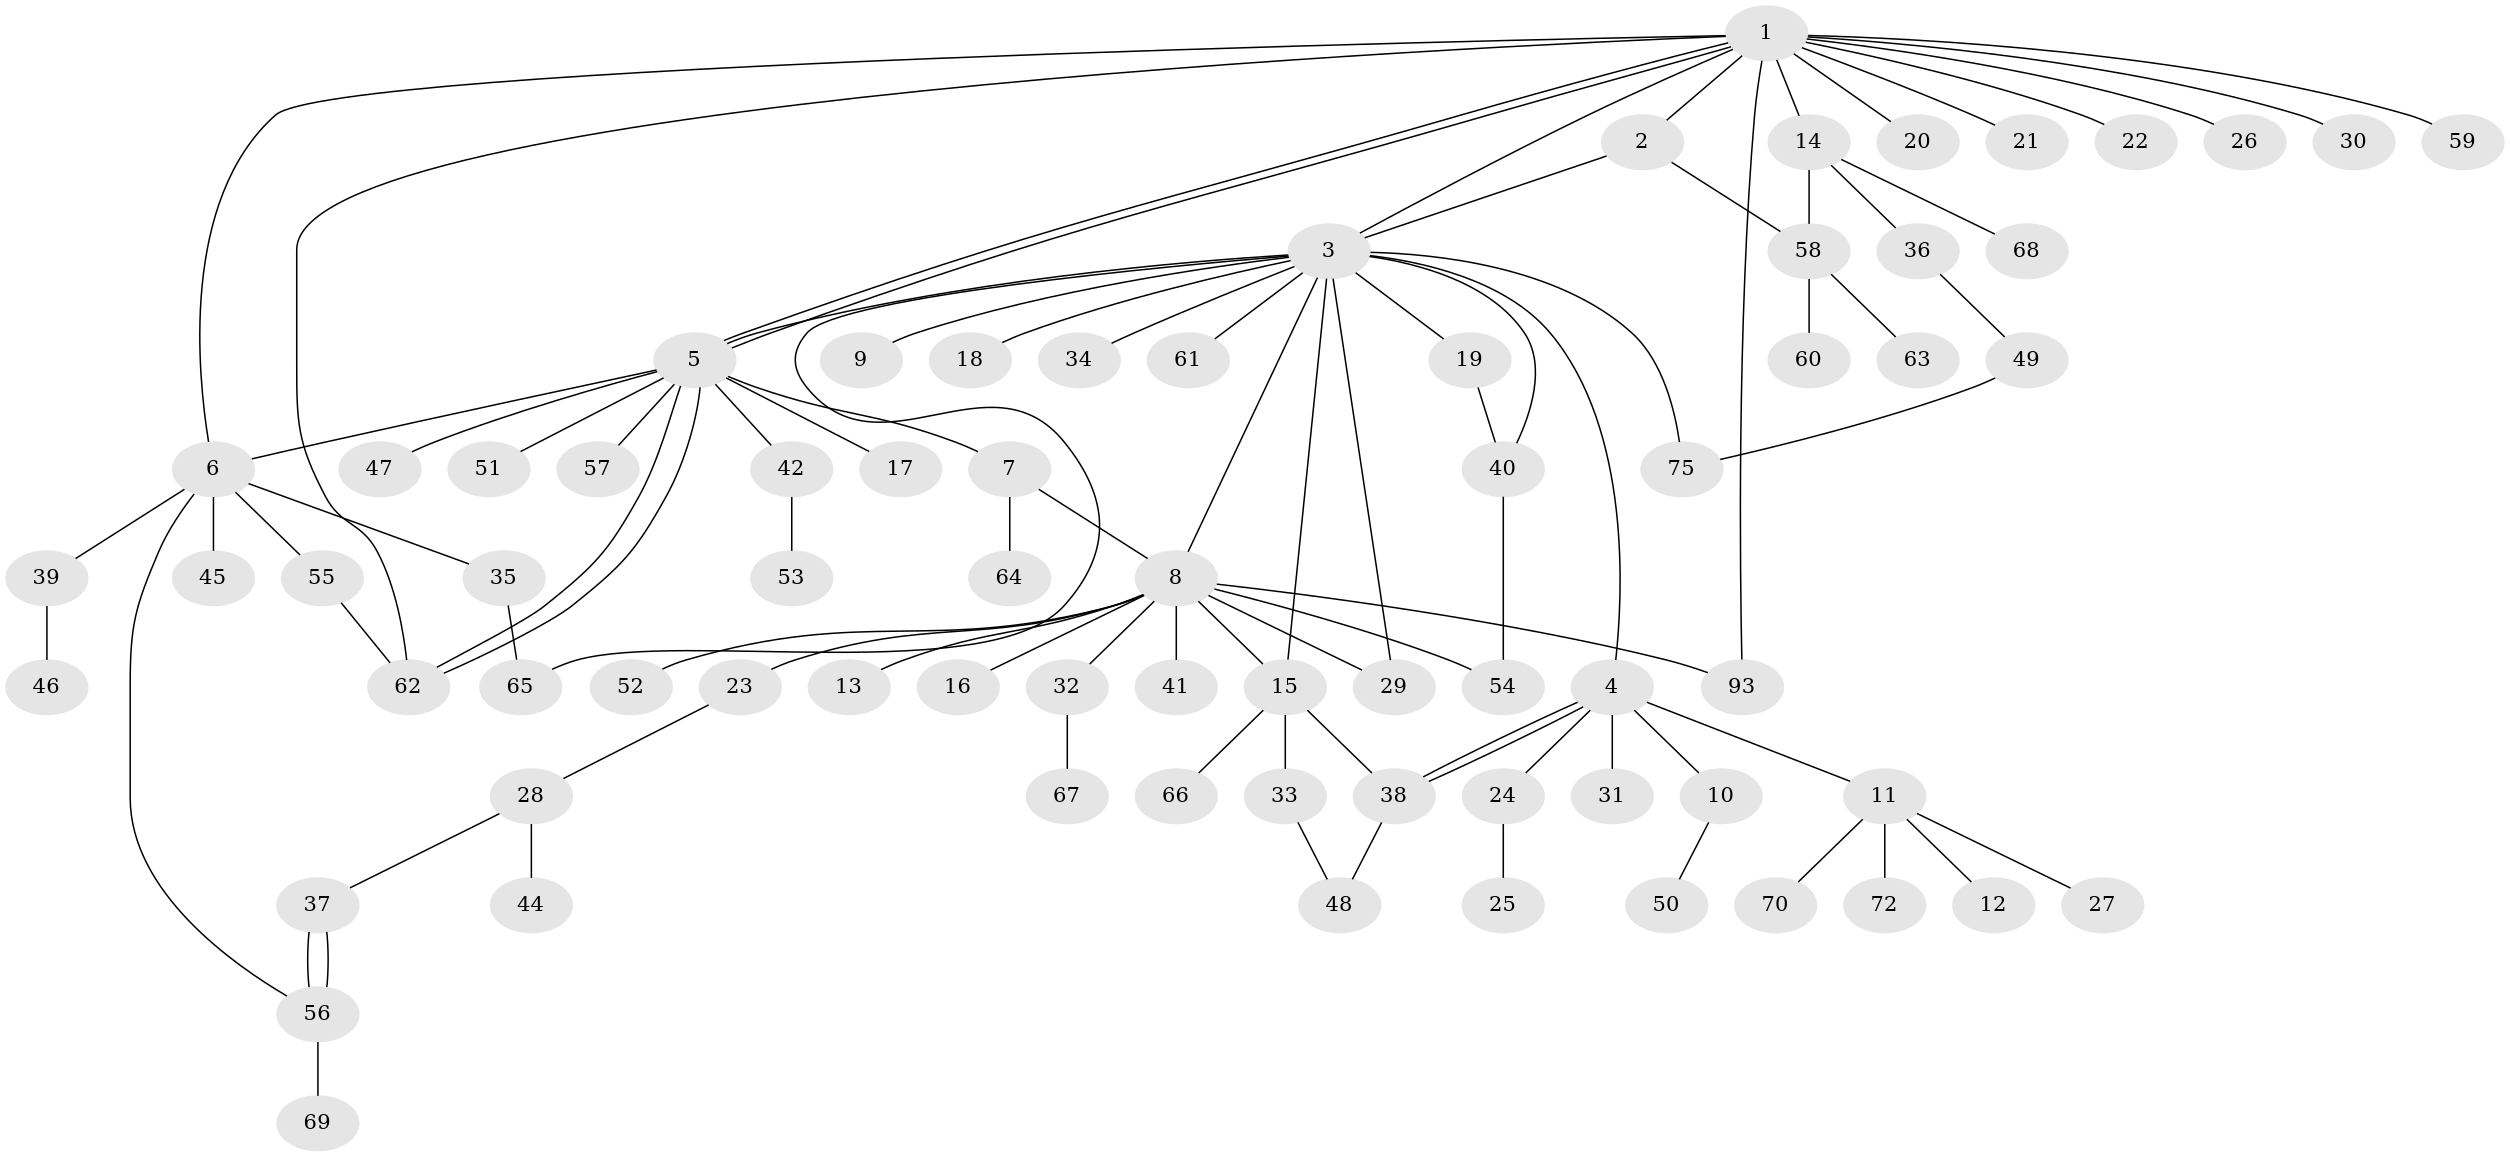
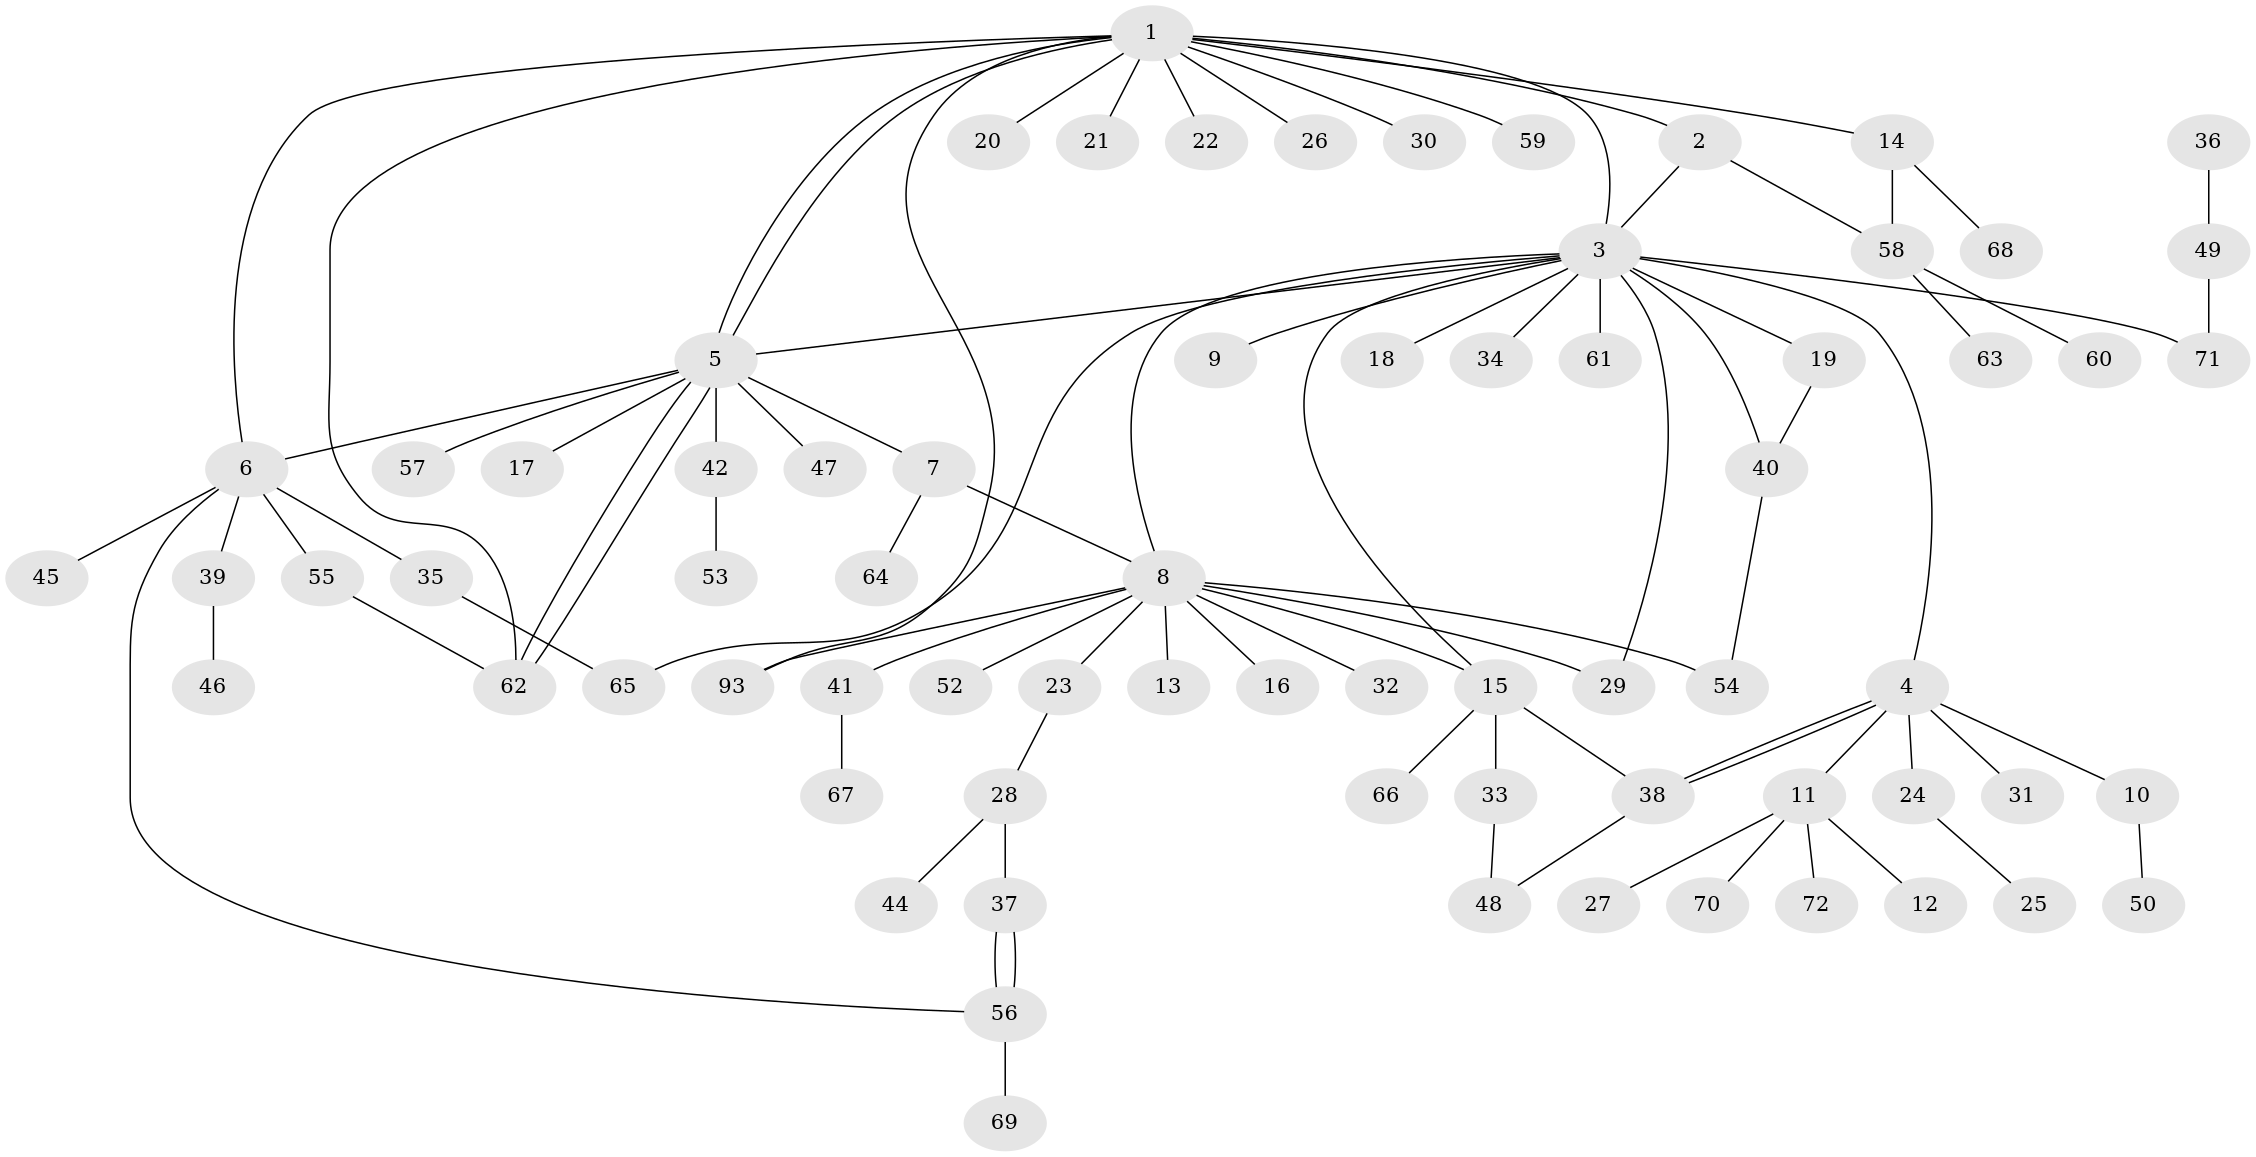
  graph {
    node [color=gray90 style=filled]
    1
    2
    3
    5
    6
    14
    20
    21
    22
    26
    30
    59
    62
    n14 [label=93]
    58
    4
    8
    9
    15
    18
    19
    29
    34
    40
    61
    65
-   71 [label=75]
+   71
    7
    17
    42
    47
-   51
    57
    35
    39
    45
    55
    56
    36
    68
    60
    63
    10
    11
    24
    31
    38
    13
    16
    23
    32
    41
    52
    54
    33
    66
    50
    12
    27
    70
    72
    25
    48
    64
    53
    46
    69
    28
    67
    49
    37
    44
    1 -- 2
    1 -- 3
    1 -- 5
    1 -- 5
    1 -- 6
    1 -- 14
    1 -- 20
    1 -- 21
    1 -- 22
    1 -- 26
    1 -- 30
    1 -- 59
    1 -- 62
    1 -- n14
    2 -- 3
    2 -- 58
    3 -- 5
    3 -- 4
    3 -- 8
    3 -- 9
    3 -- 15
    3 -- 18
    3 -- 19
    3 -- 29
    3 -- 34
    3 -- 40
    3 -- 61
    3 -- 65
    3 -- 71
    5 -- 6
    5 -- 62
    5 -- 62
    5 -- 7
    5 -- 17
    5 -- 42
    5 -- 47
-   5 -- 51
    5 -- 57
    6 -- 35
    6 -- 39
    6 -- 45
    6 -- 55
    6 -- 56
    14 -- 58
-   14 -- 36
    14 -- 68
    58 -- 60
    58 -- 63
    4 -- 10
    4 -- 11
    4 -- 24
    4 -- 31
    4 -- 38
    4 -- 38
    8 -- n14
    8 -- 15
    8 -- 29
    8 -- 13
    8 -- 16
    8 -- 23
    8 -- 32
    8 -- 41
    8 -- 52
    8 -- 54
    15 -- 38
    15 -- 33
    15 -- 66
    19 -- 40
    40 -- 54
    7 -- 8
    7 -- 64
    42 -- 53
    35 -- 65
    39 -- 46
    55 -- 62
    56 -- 69
    36 -- 49
    10 -- 50
    11 -- 12
    11 -- 27
    11 -- 70
    11 -- 72
    24 -- 25
    38 -- 48
    23 -- 28
-   32 -- 67
+   41 -- 67
    33 -- 48
    28 -- 37
    28 -- 44
    49 -- 71
    37 -- 56
    37 -- 56
  }
